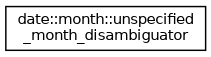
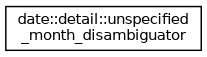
  digraph {
    rankdir=LR
-   n1 [color=black fillcolor=white fontname=Helvetica fontsize=10 height=0.2 label="date::month::unspecified\l_month_disambiguator" shape=record style=filled width=0.4]
+   n1 [color=black fillcolor=white fontname=Helvetica fontsize=10 height=0.2 label="date::detail::unspecified\l_month_disambiguator" shape=record style=filled width=0.4]
  }
